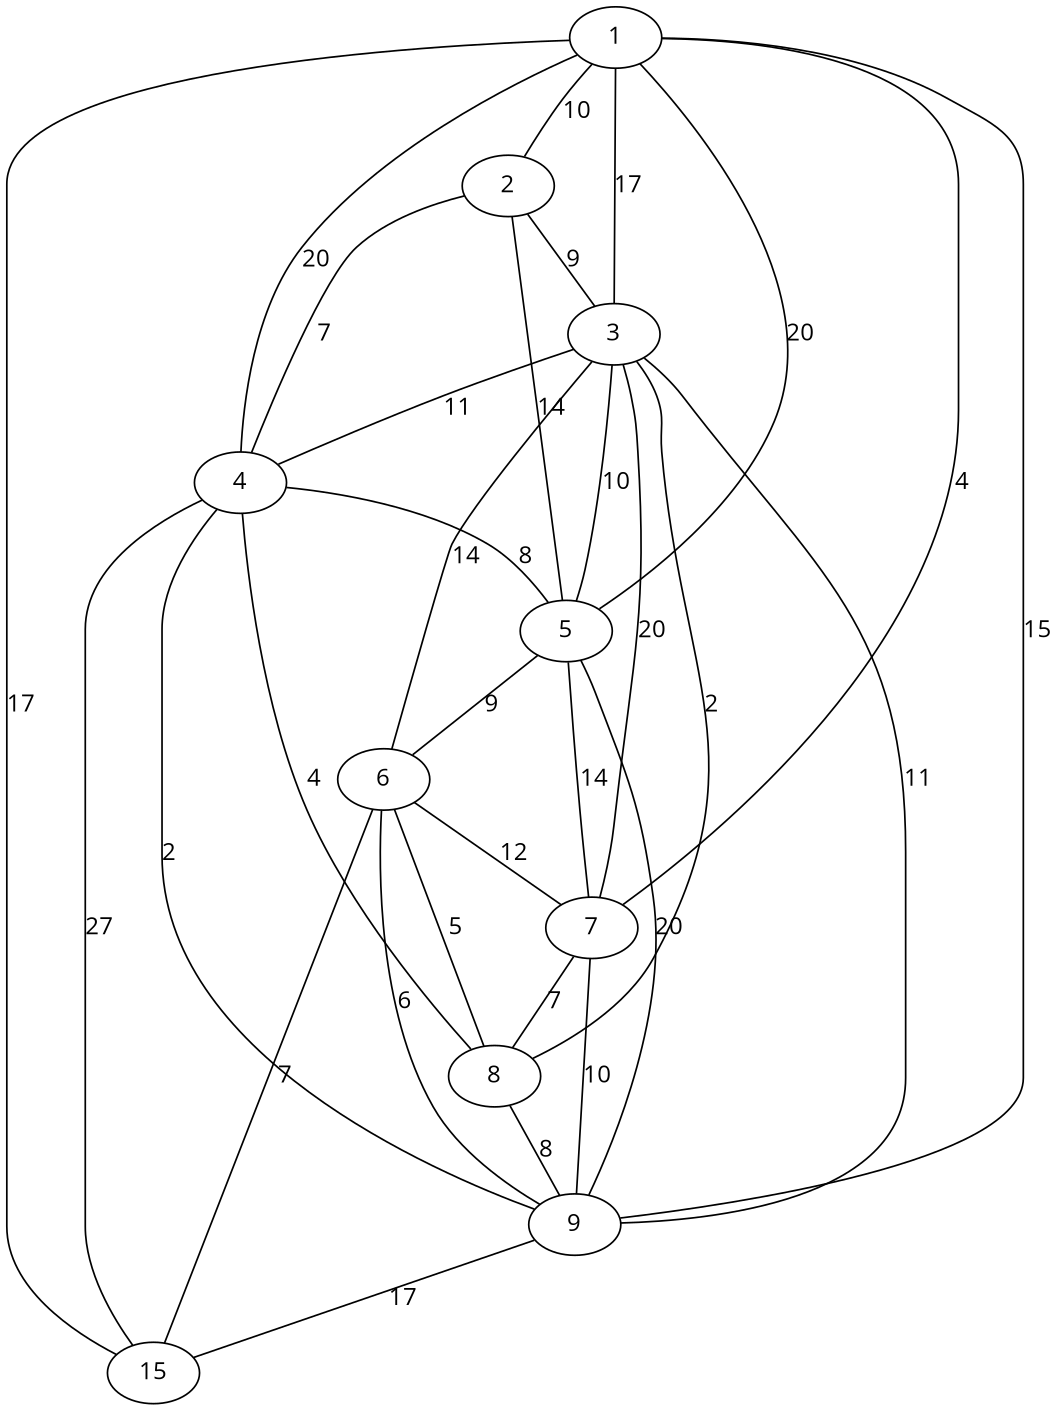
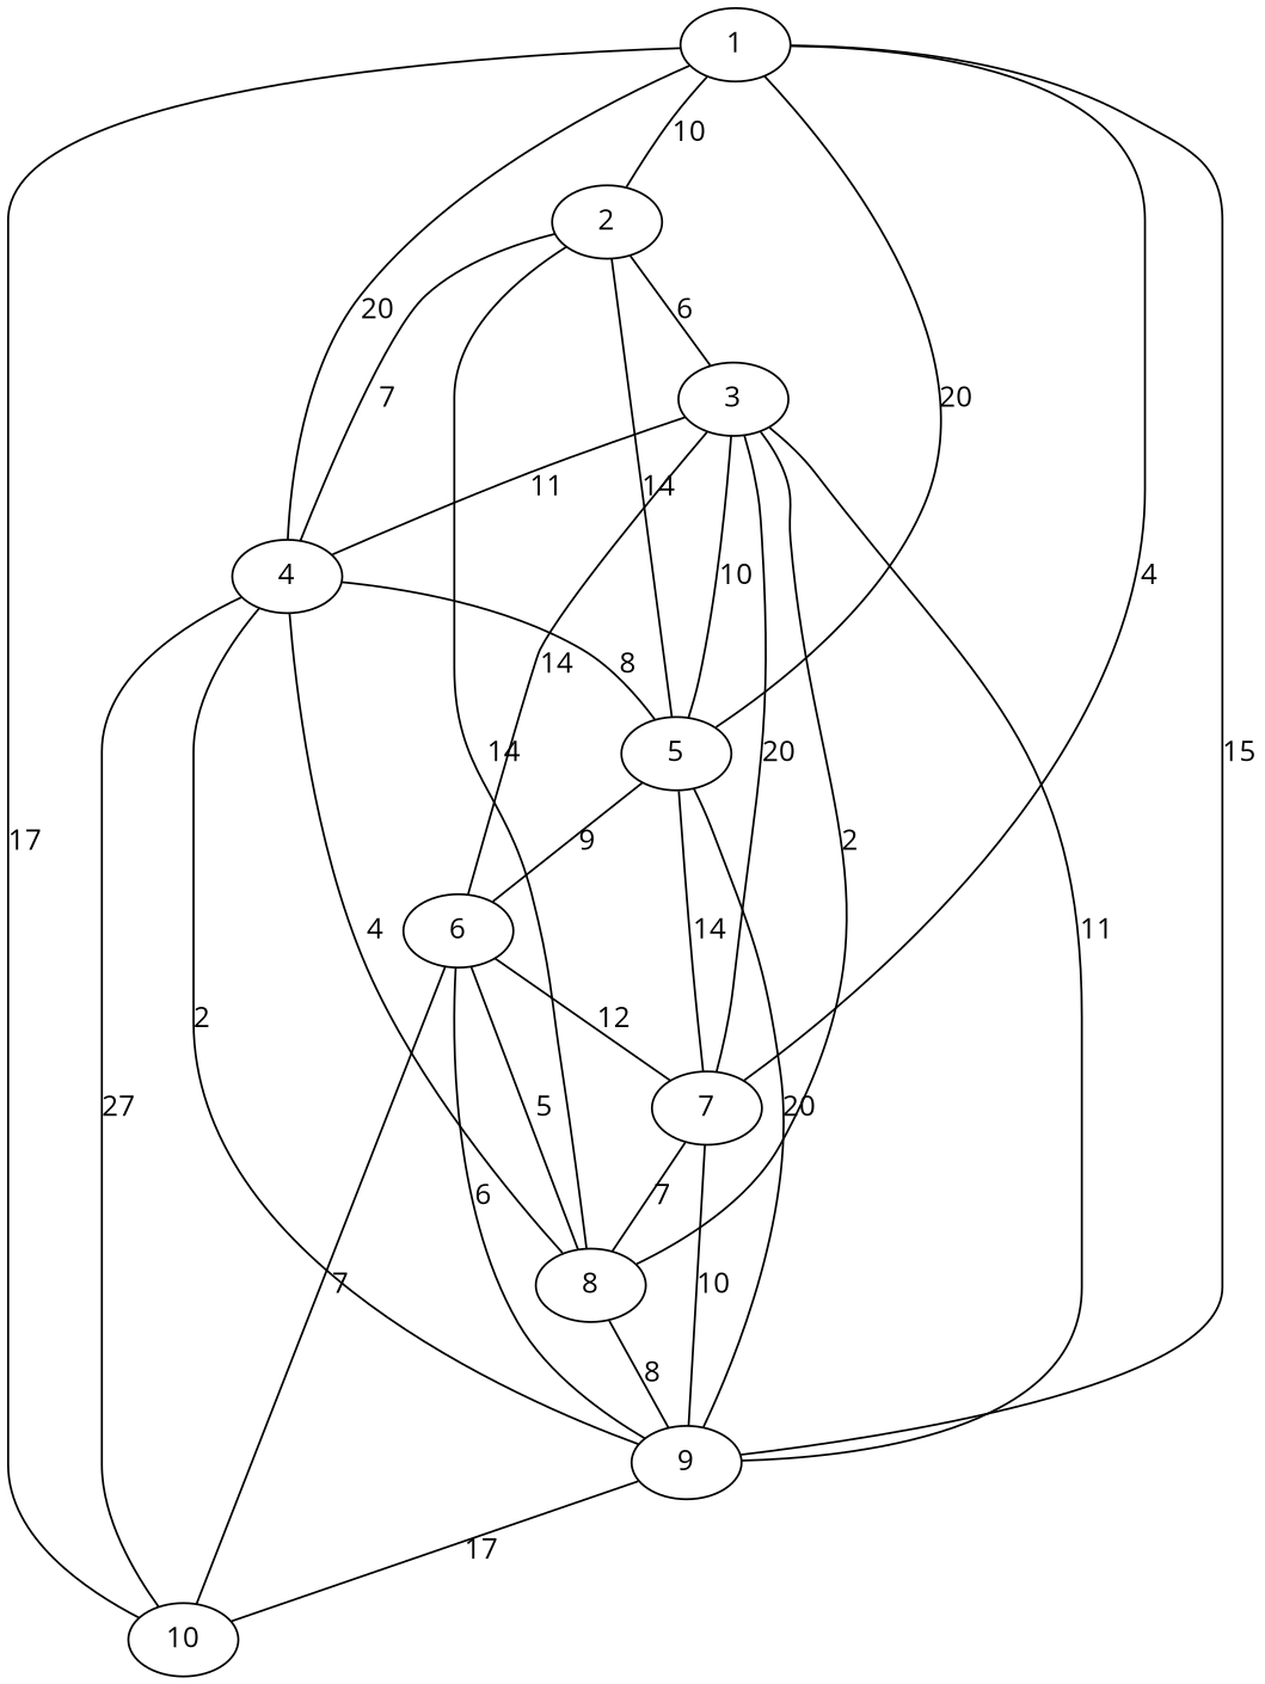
  graph {
    fontname="Open Sans"
    node [fontname="Open Sans"]
    edge [fontname="Open Sans"]
    1
    9
    5
    3
    7
-   10 [label=15]
+   10
    4
    2
    6
    8
    1 -- 9 [label=15]
    1 -- 5 [label=20]
-   1 -- 3 [label=17]
    1 -- 7 [label=4]
    1 -- 10 [label=17]
    1 -- 4 [label=20]
    1 -- 2 [label=10]
    9 -- 10 [label=17]
    5 -- 9 [label=20]
    5 -- 7 [label=14]
    5 -- 6 [label=9]
    3 -- 9 [label=11]
    3 -- 5 [label=10]
    3 -- 7 [label=20]
    3 -- 4 [label=11]
    3 -- 6 [label=14]
    3 -- 8 [label=2]
    7 -- 9 [label=10]
    7 -- 8 [label=7]
    4 -- 9 [label=2]
    4 -- 5 [label=8]
    4 -- 10 [label=27]
    4 -- 8 [label=4]
    2 -- 5 [label=14]
-   2 -- 3 [label=9]
+   2 -- 3 [label=6]
    2 -- 4 [label=7]
+   2 -- 8 [label=14]
    6 -- 9 [label=6]
    6 -- 7 [label=12]
    6 -- 10 [label=7]
    6 -- 8 [label=5]
    8 -- 9 [label=8]
  }
